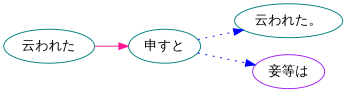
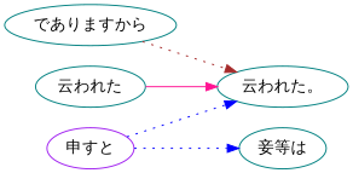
  digraph {
    fontname="IBM Plex Sans"
    rankdir=LR
    node [color=teal fontname="IBM Plex Sans"]
    edge [color=blue fontname="IBM Plex Sans" style=dotted]
+   n1 [label="でありますから"]
    n2 [label="云われた。"]
-   n3 [color=purple label="妾等は"]
-   n4 [label="申すと"]
+   n3 [label="妾等は"]
+   n4 [color=purple label="申すと"]
    n5 [label="云われた"]
+   n1 -> n2 [color=brown]
    n4 -> n2
    n4 -> n3
-   n5 -> n4 [color=deeppink style=solid]
+   n5 -> n2 [color=deeppink style=solid]
  }
